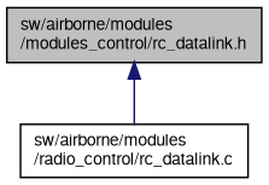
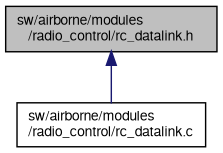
  digraph {
    node [color=black fontname=FreeSans fontsize=10 shape=record style=filled]
-   n1 [fillcolor=grey75 fontcolor=black height=0.2 label="sw/airborne/modules\l/modules_control/rc_datalink.h" width=0.4]
+   n1 [fillcolor=grey75 fontcolor=black height=0.2 label="sw/airborne/modules\l/radio_control/rc_datalink.h" width=0.4]
    n2 [fillcolor=white height=0.2 label="sw/airborne/modules\l/radio_control/rc_datalink.c" width=0.4]
    n1 -> n2 [color=midnightblue dir=back fontname=FreeSans fontsize=10 labelfontname=FreeSans labelfontsize=10 style=solid]
  }
